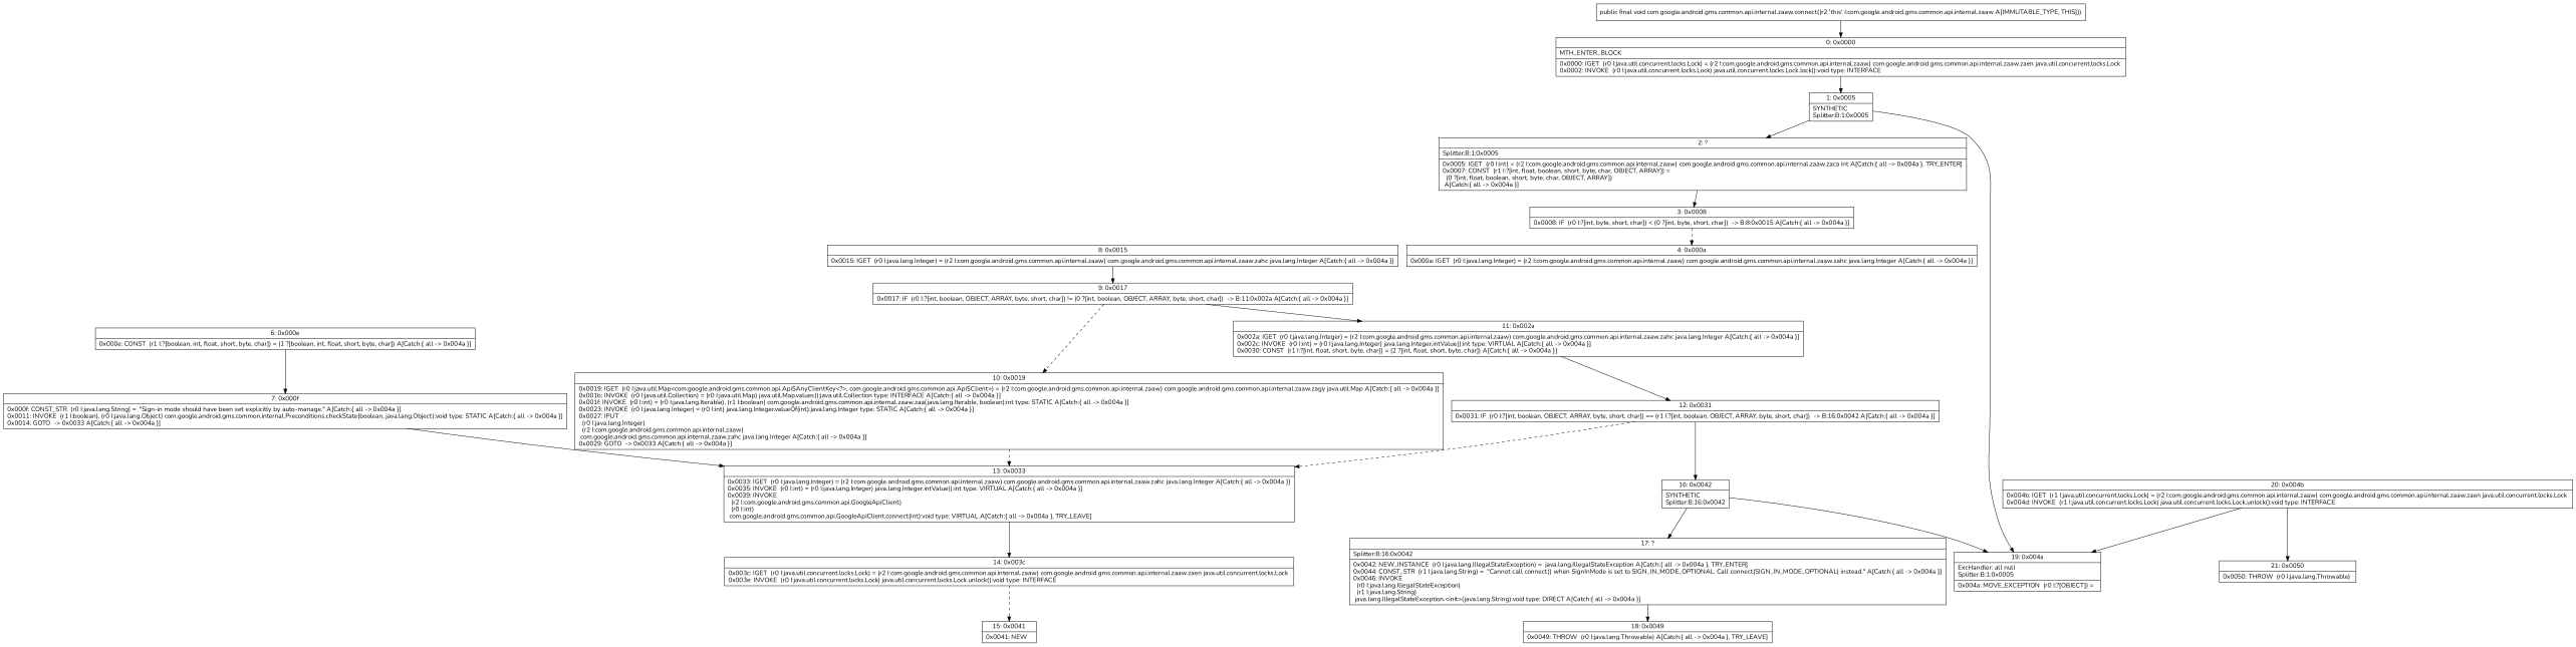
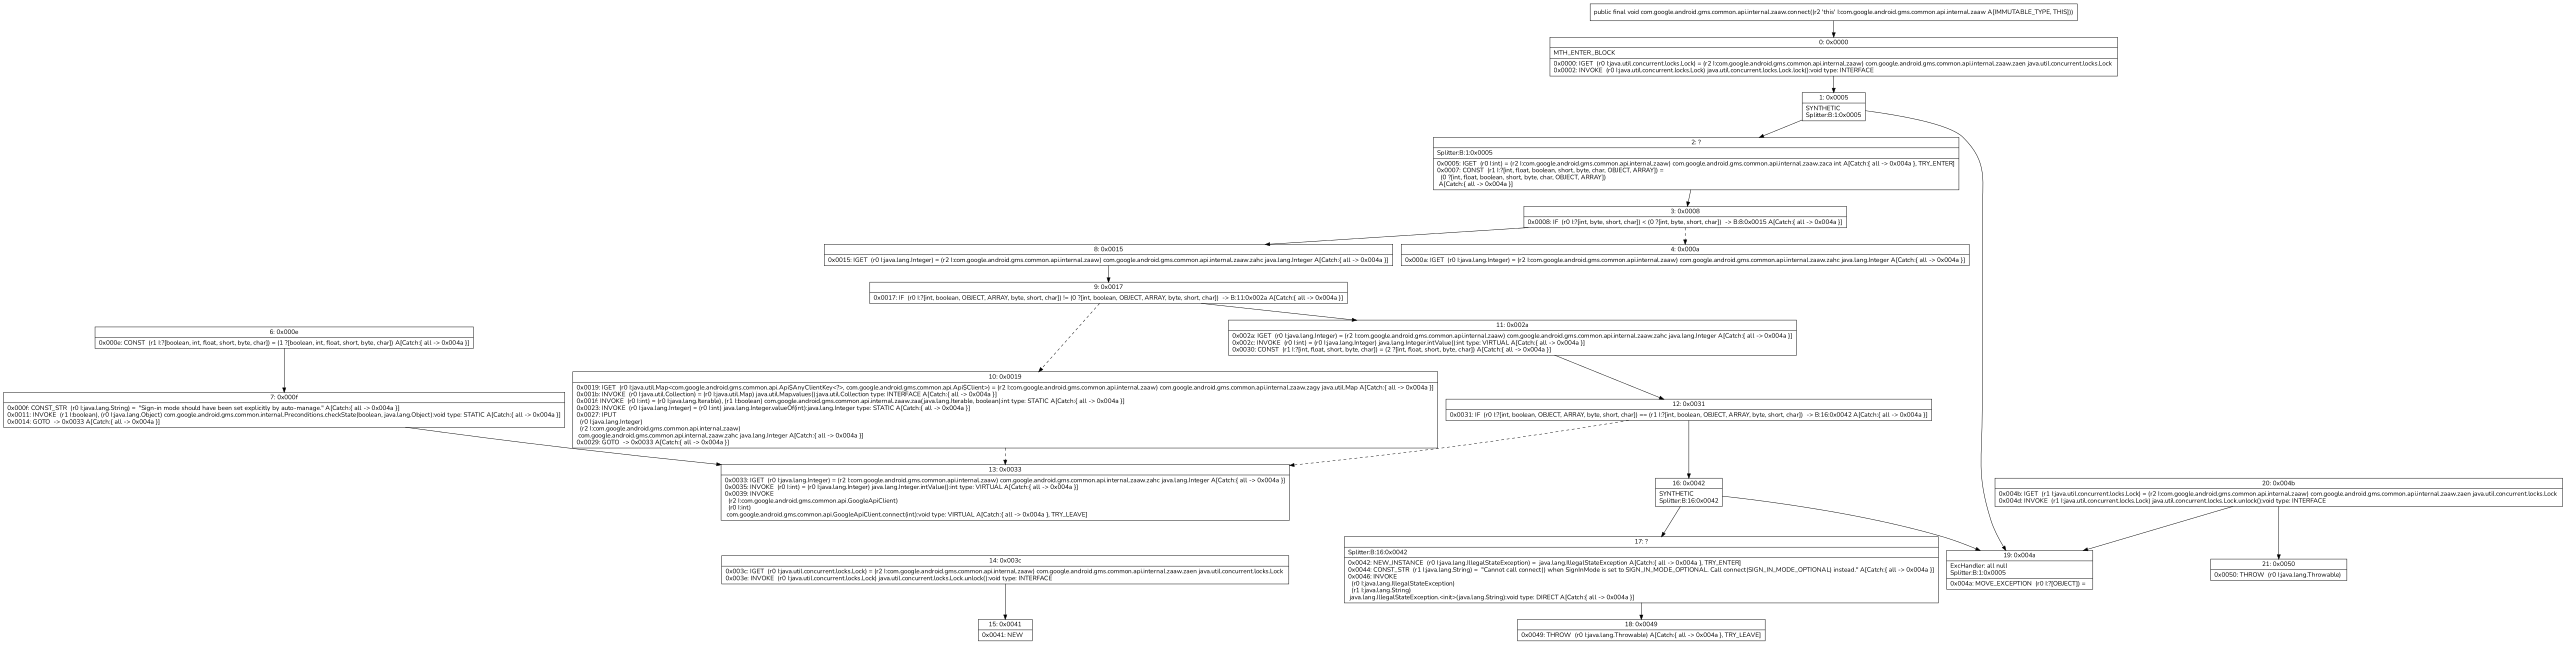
  digraph {
    fontname=Nunito
    node [fontname=Nunito shape=record]
    edge [fontname=Nunito]
    n1 [label="{0\:\ 0x0000|MTH_ENTER_BLOCK\l|0x0000: IGET  (r0 I:java.util.concurrent.locks.Lock) = (r2 I:com.google.android.gms.common.api.internal.zaaw) com.google.android.gms.common.api.internal.zaaw.zaen java.util.concurrent.locks.Lock \l0x0002: INVOKE  (r0 I:java.util.concurrent.locks.Lock) java.util.concurrent.locks.Lock.lock():void type: INTERFACE \l}"]
    n2 [label="{1\:\ 0x0005|SYNTHETIC\lSplitter:B:1:0x0005\l}"]
    n3 [label="{2\:\ ?|Splitter:B:1:0x0005\l|0x0005: IGET  (r0 I:int) = (r2 I:com.google.android.gms.common.api.internal.zaaw) com.google.android.gms.common.api.internal.zaaw.zaca int A[Catch:\{ all \-\> 0x004a \}, TRY_ENTER]\l0x0007: CONST  (r1 I:?[int, float, boolean, short, byte, char, OBJECT, ARRAY]) = \l  (0 ?[int, float, boolean, short, byte, char, OBJECT, ARRAY])\l A[Catch:\{ all \-\> 0x004a \}]\l}"]
    n4 [label="{19\:\ 0x004a|ExcHandler: all null\lSplitter:B:1:0x0005\l|0x004a: MOVE_EXCEPTION  (r0 I:?[OBJECT]) =  \l}"]
    n5 [label="{3\:\ 0x0008|0x0008: IF  (r0 I:?[int, byte, short, char]) \< (0 ?[int, byte, short, char])  \-\> B:8:0x0015 A[Catch:\{ all \-\> 0x004a \}]\l}"]
    n6 [label="{4\:\ 0x000a|0x000a: IGET  (r0 I:java.lang.Integer) = (r2 I:com.google.android.gms.common.api.internal.zaaw) com.google.android.gms.common.api.internal.zaaw.zahc java.lang.Integer A[Catch:\{ all \-\> 0x004a \}]\l}"]
    n7 [label="{8\:\ 0x0015|0x0015: IGET  (r0 I:java.lang.Integer) = (r2 I:com.google.android.gms.common.api.internal.zaaw) com.google.android.gms.common.api.internal.zaaw.zahc java.lang.Integer A[Catch:\{ all \-\> 0x004a \}]\l}"]
    n8 [label="{9\:\ 0x0017|0x0017: IF  (r0 I:?[int, boolean, OBJECT, ARRAY, byte, short, char]) != (0 ?[int, boolean, OBJECT, ARRAY, byte, short, char])  \-\> B:11:0x002a A[Catch:\{ all \-\> 0x004a \}]\l}"]
    n9 [label="{6\:\ 0x000e|0x000e: CONST  (r1 I:?[boolean, int, float, short, byte, char]) = (1 ?[boolean, int, float, short, byte, char]) A[Catch:\{ all \-\> 0x004a \}]\l}"]
    n10 [label="{7\:\ 0x000f|0x000f: CONST_STR  (r0 I:java.lang.String) =  \"Sign\-in mode should have been set explicitly by auto\-manage.\" A[Catch:\{ all \-\> 0x004a \}]\l0x0011: INVOKE  (r1 I:boolean), (r0 I:java.lang.Object) com.google.android.gms.common.internal.Preconditions.checkState(boolean, java.lang.Object):void type: STATIC A[Catch:\{ all \-\> 0x004a \}]\l0x0014: GOTO  \-\> 0x0033 A[Catch:\{ all \-\> 0x004a \}]\l}"]
    n11 [label="{13\:\ 0x0033|0x0033: IGET  (r0 I:java.lang.Integer) = (r2 I:com.google.android.gms.common.api.internal.zaaw) com.google.android.gms.common.api.internal.zaaw.zahc java.lang.Integer A[Catch:\{ all \-\> 0x004a \}]\l0x0035: INVOKE  (r0 I:int) = (r0 I:java.lang.Integer) java.lang.Integer.intValue():int type: VIRTUAL A[Catch:\{ all \-\> 0x004a \}]\l0x0039: INVOKE  \l  (r2 I:com.google.android.gms.common.api.GoogleApiClient)\l  (r0 I:int)\l com.google.android.gms.common.api.GoogleApiClient.connect(int):void type: VIRTUAL A[Catch:\{ all \-\> 0x004a \}, TRY_LEAVE]\l}"]
    n12 [label="{14\:\ 0x003c|0x003c: IGET  (r0 I:java.util.concurrent.locks.Lock) = (r2 I:com.google.android.gms.common.api.internal.zaaw) com.google.android.gms.common.api.internal.zaaw.zaen java.util.concurrent.locks.Lock \l0x003e: INVOKE  (r0 I:java.util.concurrent.locks.Lock) java.util.concurrent.locks.Lock.unlock():void type: INTERFACE \l}"]
    n13 [label="{10\:\ 0x0019|0x0019: IGET  (r0 I:java.util.Map\<com.google.android.gms.common.api.Api$AnyClientKey\<?\>, com.google.android.gms.common.api.Api$Client\>) = (r2 I:com.google.android.gms.common.api.internal.zaaw) com.google.android.gms.common.api.internal.zaaw.zagy java.util.Map A[Catch:\{ all \-\> 0x004a \}]\l0x001b: INVOKE  (r0 I:java.util.Collection) = (r0 I:java.util.Map) java.util.Map.values():java.util.Collection type: INTERFACE A[Catch:\{ all \-\> 0x004a \}]\l0x001f: INVOKE  (r0 I:int) = (r0 I:java.lang.Iterable), (r1 I:boolean) com.google.android.gms.common.api.internal.zaaw.zaa(java.lang.Iterable, boolean):int type: STATIC A[Catch:\{ all \-\> 0x004a \}]\l0x0023: INVOKE  (r0 I:java.lang.Integer) = (r0 I:int) java.lang.Integer.valueOf(int):java.lang.Integer type: STATIC A[Catch:\{ all \-\> 0x004a \}]\l0x0027: IPUT  \l  (r0 I:java.lang.Integer)\l  (r2 I:com.google.android.gms.common.api.internal.zaaw)\l com.google.android.gms.common.api.internal.zaaw.zahc java.lang.Integer A[Catch:\{ all \-\> 0x004a \}]\l0x0029: GOTO  \-\> 0x0033 A[Catch:\{ all \-\> 0x004a \}]\l}"]
    n14 [label="{11\:\ 0x002a|0x002a: IGET  (r0 I:java.lang.Integer) = (r2 I:com.google.android.gms.common.api.internal.zaaw) com.google.android.gms.common.api.internal.zaaw.zahc java.lang.Integer A[Catch:\{ all \-\> 0x004a \}]\l0x002c: INVOKE  (r0 I:int) = (r0 I:java.lang.Integer) java.lang.Integer.intValue():int type: VIRTUAL A[Catch:\{ all \-\> 0x004a \}]\l0x0030: CONST  (r1 I:?[int, float, short, byte, char]) = (2 ?[int, float, short, byte, char]) A[Catch:\{ all \-\> 0x004a \}]\l}"]
    n15 [label="{12\:\ 0x0031|0x0031: IF  (r0 I:?[int, boolean, OBJECT, ARRAY, byte, short, char]) == (r1 I:?[int, boolean, OBJECT, ARRAY, byte, short, char])  \-\> B:16:0x0042 A[Catch:\{ all \-\> 0x004a \}]\l}"]
    n16 [label="{16\:\ 0x0042|SYNTHETIC\lSplitter:B:16:0x0042\l}"]
    n17 [label="{17\:\ ?|Splitter:B:16:0x0042\l|0x0042: NEW_INSTANCE  (r0 I:java.lang.IllegalStateException) =  java.lang.IllegalStateException A[Catch:\{ all \-\> 0x004a \}, TRY_ENTER]\l0x0044: CONST_STR  (r1 I:java.lang.String) =  \"Cannot call connect() when SignInMode is set to SIGN_IN_MODE_OPTIONAL. Call connect(SIGN_IN_MODE_OPTIONAL) instead.\" A[Catch:\{ all \-\> 0x004a \}]\l0x0046: INVOKE  \l  (r0 I:java.lang.IllegalStateException)\l  (r1 I:java.lang.String)\l java.lang.IllegalStateException.\<init\>(java.lang.String):void type: DIRECT A[Catch:\{ all \-\> 0x004a \}]\l}"]
    n18 [label="{15\:\ 0x0041|0x0041: NEW   \l}"]
    n19 [label="{18\:\ 0x0049|0x0049: THROW  (r0 I:java.lang.Throwable) A[Catch:\{ all \-\> 0x004a \}, TRY_LEAVE]\l}"]
    n20 [label="{20\:\ 0x004b|0x004b: IGET  (r1 I:java.util.concurrent.locks.Lock) = (r2 I:com.google.android.gms.common.api.internal.zaaw) com.google.android.gms.common.api.internal.zaaw.zaen java.util.concurrent.locks.Lock \l0x004d: INVOKE  (r1 I:java.util.concurrent.locks.Lock) java.util.concurrent.locks.Lock.unlock():void type: INTERFACE \l}"]
    n21 [label="{21\:\ 0x0050|0x0050: THROW  (r0 I:java.lang.Throwable) \l}"]
    n22 [label="{public final void com.google.android.gms.common.api.internal.zaaw.connect((r2 'this' I:com.google.android.gms.common.api.internal.zaaw A[IMMUTABLE_TYPE, THIS])) }"]
    n1 -> n2
    n2 -> n3
    n2 -> n4
    n3 -> n5
    n5 -> n6 [style=dashed]
+   n5 -> n7
    n7 -> n8
    n8 -> n13 [style=dashed]
    n8 -> n14
    n9 -> n10
    n10 -> n11
-   n11 -> n12
-   n12 -> n18 [style=dashed]
+   n12 -> n18
    n13 -> n11 [style=dashed]
    n14 -> n15
    n15 -> n11 [style=dashed]
    n15 -> n16
    n16 -> n4
    n16 -> n17
    n17 -> n19
    n20 -> n4
    n20 -> n21
    n22 -> n1
  }
